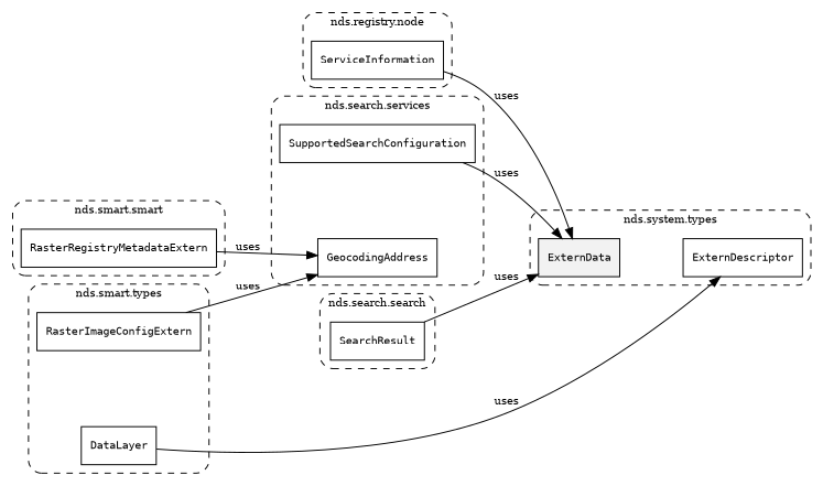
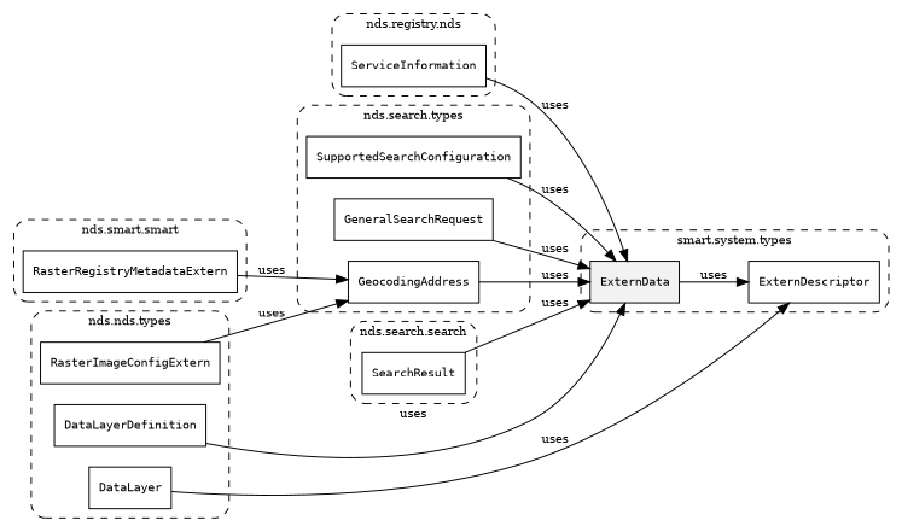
  digraph {
    fontsize=10
    rankdir=LR
    node [fontsize=10 shape=box]
    edge [fontsize=10]
    n1 [fillcolor="#0000000D" label=<<font face="monospace"><table align="center" border="0" cellspacing="0" cellpadding="0"><tr><td href="../../../content/packages/nds.system.types.html#Structure-ExternData" title="Structure defined in nds.system.types">ExternData</td></tr></table></font>> style=filled]
    n2 [label=<<font face="monospace"><table align="center" border="0" cellspacing="0" cellpadding="0"><tr><td href="../../../content/packages/nds.system.types.html#Structure-ExternDescriptor" title="Structure defined in nds.system.types">ExternDescriptor</td></tr></table></font>>]
    n3 [label=<<font face="monospace"><table align="center" border="0" cellspacing="0" cellpadding="0"><tr><td href="../../../content/packages/nds.registry.node.html#Structure-ServiceInformation" title="Structure defined in nds.registry.node">ServiceInformation</td></tr></table></font>>]
    n4 [label=<<font face="monospace"><table align="center" border="0" cellspacing="0" cellpadding="0"><tr><td href="../../../content/packages/nds.search.services.html#Structure-SupportedSearchConfiguration" title="Structure defined in nds.search.services">SupportedSearchConfiguration</td></tr></table></font>>]
+   n5 [label=<<font face="monospace"><table align="center" border="0" cellspacing="0" cellpadding="0"><tr><td href="../../../content/packages/nds.search.services.html#Structure-GeneralSearchRequest" title="Structure defined in nds.search.services">GeneralSearchRequest</td></tr></table></font>>]
    n6 [label=<<font face="monospace"><table align="center" border="0" cellspacing="0" cellpadding="0"><tr><td href="../../../content/packages/nds.search.services.html#Structure-GeocodingAddress" title="Structure defined in nds.search.services">GeocodingAddress</td></tr></table></font>>]
    n7 [label=<<font face="monospace"><table align="center" border="0" cellspacing="0" cellpadding="0"><tr><td href="../../../content/packages/nds.search.types.html#Structure-SearchResult" title="Structure defined in nds.search.types">SearchResult</td></tr></table></font>>]
    n8 [label=<<font face="monospace"><table align="center" border="0" cellspacing="0" cellpadding="0"><tr><td href="../../../content/packages/nds.smart.types.html#Structure-DataLayer" title="Structure defined in nds.smart.types">DataLayer</td></tr></table></font>>]
+   n9 [label=<<font face="monospace"><table align="center" border="0" cellspacing="0" cellpadding="0"><tr><td href="../../../content/packages/nds.smart.types.html#Structure-DataLayerDefinition" title="Structure defined in nds.smart.types">DataLayerDefinition</td></tr></table></font>>]
    n10 [label=<<font face="monospace"><table align="center" border="0" cellspacing="0" cellpadding="0"><tr><td href="../../../content/packages/nds.smart.types.html#Subtype-RasterImageConfigExtern" title="Subtype defined in nds.smart.types">RasterImageConfigExtern</td></tr></table></font>>]
    n11 [label=<<font face="monospace"><table align="center" border="0" cellspacing="0" cellpadding="0"><tr><td href="../../../content/packages/nds.smart.metadata.html#Subtype-RasterRegistryMetadataExtern" title="Subtype defined in nds.smart.metadata">RasterRegistryMetadataExtern</td></tr></table></font>>]
    subgraph cluster_1 {
-     label="nds.system.types"
+     label="smart.system.types"
      style="dashed, rounded"
      n1
      n2
    }
    subgraph cluster_2 {
-     label="nds.registry.node"
+     label="nds.registry.nds"
      style="dashed, rounded"
      n3
    }
    subgraph cluster_3 {
-     label="nds.search.services"
+     label="nds.search.types"
      style="dashed, rounded"
      n4
+     n5
      n6
    }
    subgraph cluster_4 {
      label="nds.search.search"
      style="dashed, rounded"
      n7
    }
    subgraph cluster_5 {
-     label="nds.smart.types"
+     label="nds.nds.types"
      style="dashed, rounded"
      n8
+     n9
      n10
    }
    subgraph cluster_6 {
      label="nds.smart.smart"
      style="dashed, rounded"
      n11
    }
+   n1 -> n2 [label=uses]
    n3 -> n1 [label=uses]
    n4 -> n1 [label=uses]
+   n5 -> n1 [label=uses]
+   n6 -> n1 [label=uses]
    n7 -> n1 [label=uses]
    n8 -> n2 [label=uses]
+   n9 -> n1 [label=uses]
    n10 -> n6 [label=uses]
    n11 -> n6 [label=uses]
  }
